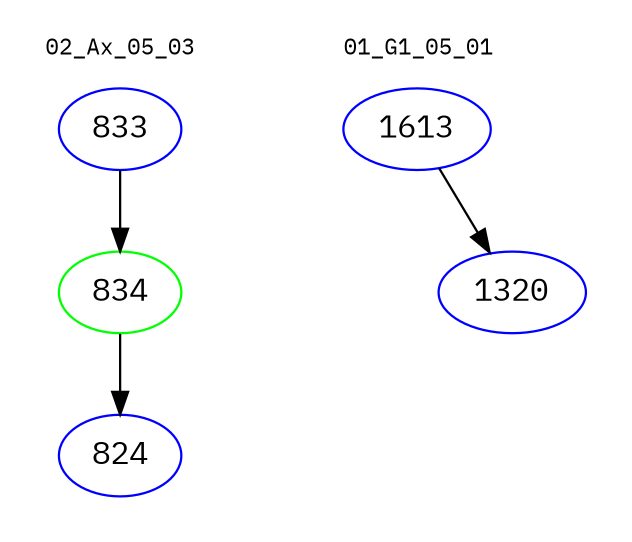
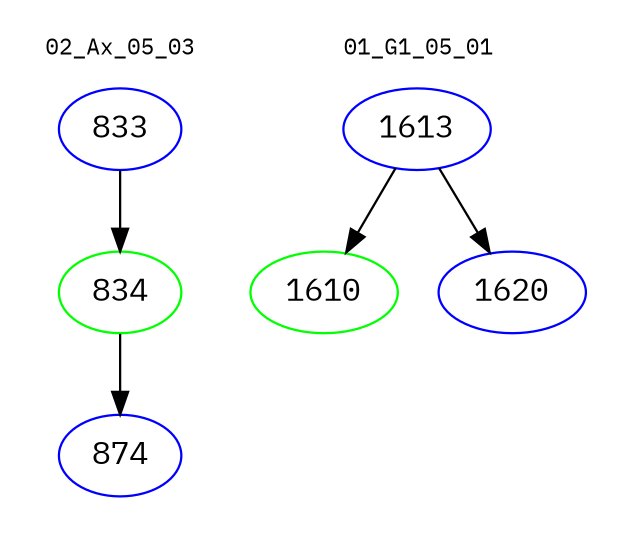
  digraph {
    fontname="IBM Plex Mono"
    node [color=blue fontname="IBM Plex Mono"]
    edge [color=black fontname="IBM Plex Mono"]
    n1 [label=833]
-   n2 [label=824]
+   n2 [label=874]
    n3 [color=green label=834]
    n4 [label=1613]
-   n6 [label=1320]
+   n5 [color=green label=1610]
+   n6 [label=1620]
    subgraph cluster_1 {
      color=white
      fontsize=10
      label="02_Ax_05_03"
      n1
      n2
      n3
    }
    subgraph cluster_2 {
      color=white
      fontsize=10
      label="01_G1_05_01"
      n4
+     n5
      n6
    }
    n1 -> n3
    n3 -> n2
+   n4 -> n5
    n4 -> n6
  }
